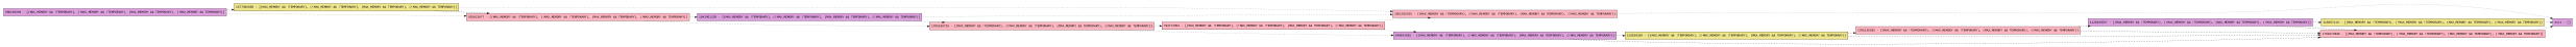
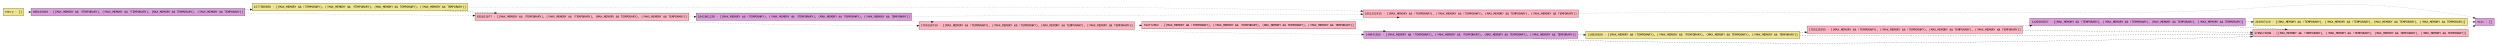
  digraph {
    rankdir=LR
    fontname="Liberation Mono"
    node [shape=record style=filled fillcolor=lightpink fontname="Liberation Mono"]
    edge [style=dotted fontname="Liberation Mono"]
    n1 [label="116928160 - [(MAX_MEMORY && !TEMPORARY), (!MAX_MEMORY && !TEMPORARY), (MAX_MEMORY && TEMPORARY), (!MAX_MEMORY && TEMPORARY)]" fillcolor=khaki]
    n2 [label="1789173899 - [(MAX_MEMORY && !TEMPORARY), (!MAX_MEMORY && !TEMPORARY), (MAX_MEMORY && TEMPORARY), (!MAX_MEMORY && TEMPORARY)]"]
    n3 [label="1785126285 - [(MAX_MEMORY && !TEMPORARY), (!MAX_MEMORY && !TEMPORARY), (MAX_MEMORY && TEMPORARY), (!MAX_MEMORY && TEMPORARY)]"]
    n4 [label="825021077 - [(MAX_MEMORY && !TEMPORARY), (!MAX_MEMORY && !TEMPORARY), (MAX_MEMORY && TEMPORARY), (!MAX_MEMORY && TEMPORARY)]"]
    n5 [label="1766169739 - [(MAX_MEMORY && !TEMPORARY), (!MAX_MEMORY && !TEMPORARY), (MAX_MEMORY && TEMPORARY), (!MAX_MEMORY && TEMPORARY)]"]
    n6 [label="1042961228 - [(MAX_MEMORY && !TEMPORARY), (!MAX_MEMORY && !TEMPORARY), (MAX_MEMORY && TEMPORARY), (!MAX_MEMORY && TEMPORARY)]" fillcolor=plum]
    n7 [label="792772652 - [(MAX_MEMORY && !TEMPORARY), (!MAX_MEMORY && !TEMPORARY), (MAX_MEMORY && TEMPORARY), (!MAX_MEMORY && TEMPORARY)]"]
    n8 [label="540641635 - [(MAX_MEMORY && !TEMPORARY), (!MAX_MEMORY && !TEMPORARY), (MAX_MEMORY && TEMPORARY), (!MAX_MEMORY && TEMPORARY)]" fillcolor=plum]
    n9 [label="1651352435 - [(MAX_MEMORY && !TEMPORARY), (!MAX_MEMORY && !TEMPORARY), (MAX_MEMORY && TEMPORARY), (!MAX_MEMORY && TEMPORARY)]"]
    n10 [label="988166309 - [(MAX_MEMORY && !TEMPORARY), (!MAX_MEMORY && !TEMPORARY), (MAX_MEMORY && TEMPORARY), (!MAX_MEMORY && TEMPORARY)]" fillcolor=plum]
    n11 [label="1577586858 - [(MAX_MEMORY && !TEMPORARY), (!MAX_MEMORY && !TEMPORARY), (MAX_MEMORY && TEMPORARY), (!MAX_MEMORY && TEMPORARY)]" fillcolor=khaki]
    n12 [label="216097119 - [(MAX_MEMORY && !TEMPORARY), (!MAX_MEMORY && !TEMPORARY), (MAX_MEMORY && TEMPORARY), (!MAX_MEMORY && TEMPORARY)]" fillcolor=khaki]
    n13 [label="exit - []" fillcolor=plum]
+   n14 [label="entry - []" fillcolor=khaki]
    n15 [label="1125003597 - [(MAX_MEMORY && !TEMPORARY), (!MAX_MEMORY && !TEMPORARY), (MAX_MEMORY && TEMPORARY), (!MAX_MEMORY && TEMPORARY)]" fillcolor=plum]
    n1 -> n2 [style=dashed]
    n1 -> n3 [style=dashed]
    n2 -> n13
    n3 -> n2 [style=dashed]
    n3 -> n15 [style=dashed]
    n4 -> n5
    n4 -> n6
    n5 -> n7
    n5 -> n8
    n6 -> n5
    n6 -> n9
    n7 -> n8
    n7 -> n9
    n8 -> n1 [style=dashed]
    n8 -> n2 [style=dashed]
    n9 -> n13
    n10 -> n4
    n10 -> n11 [style=dashed]
    n11 -> n4 [style=dashed]
    n11 -> n9
    n12 -> n13
+   n14 -> n10
    n15 -> n2 [style=dashed]
    n15 -> n12 [style=dashed]
  }
